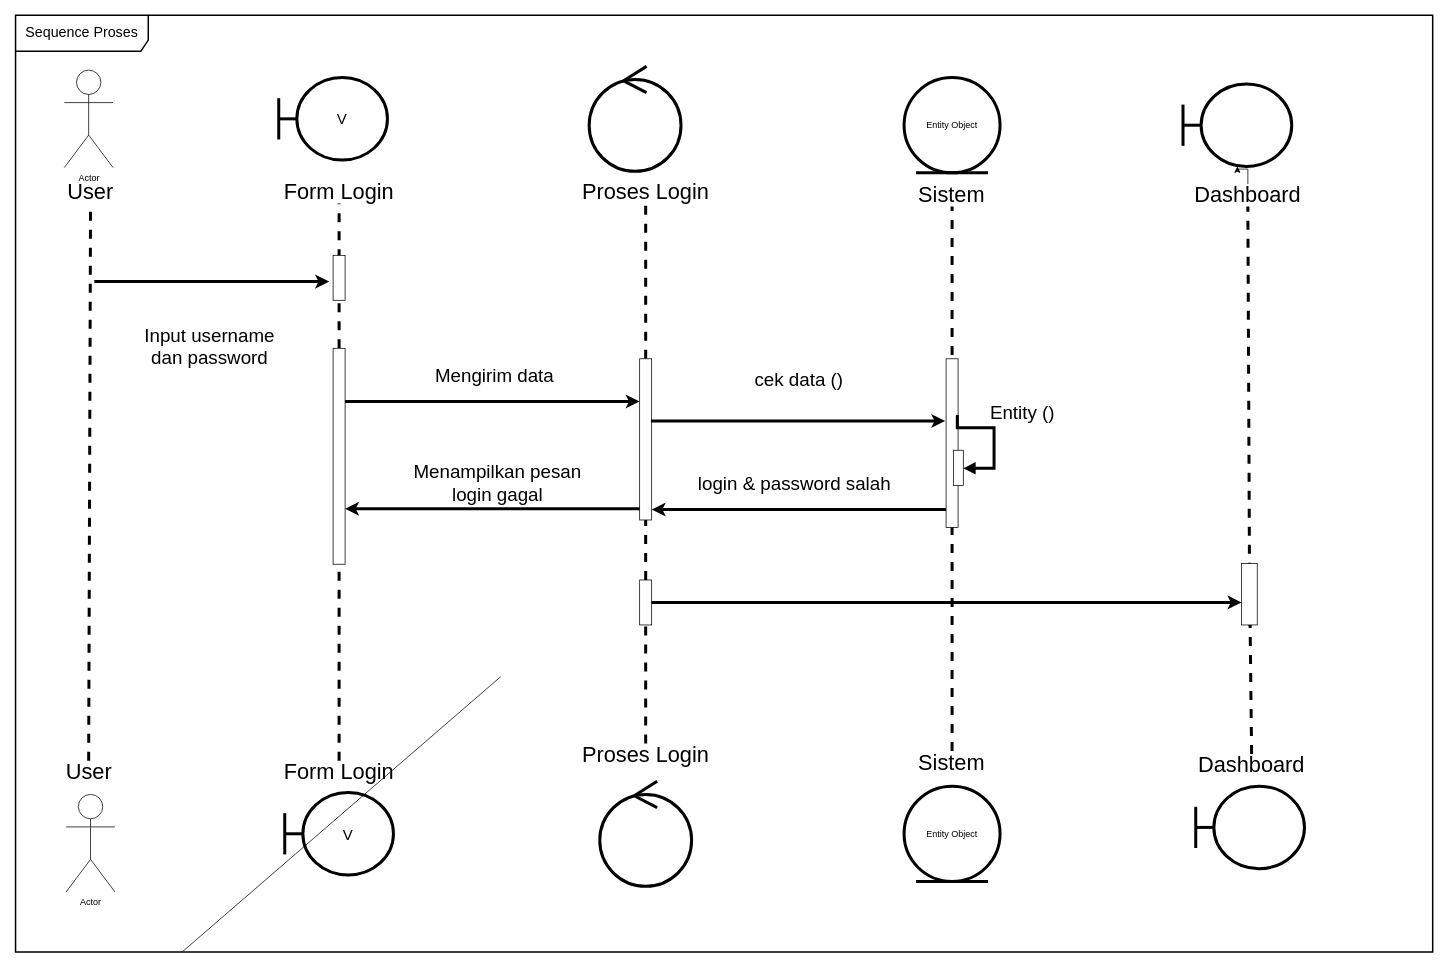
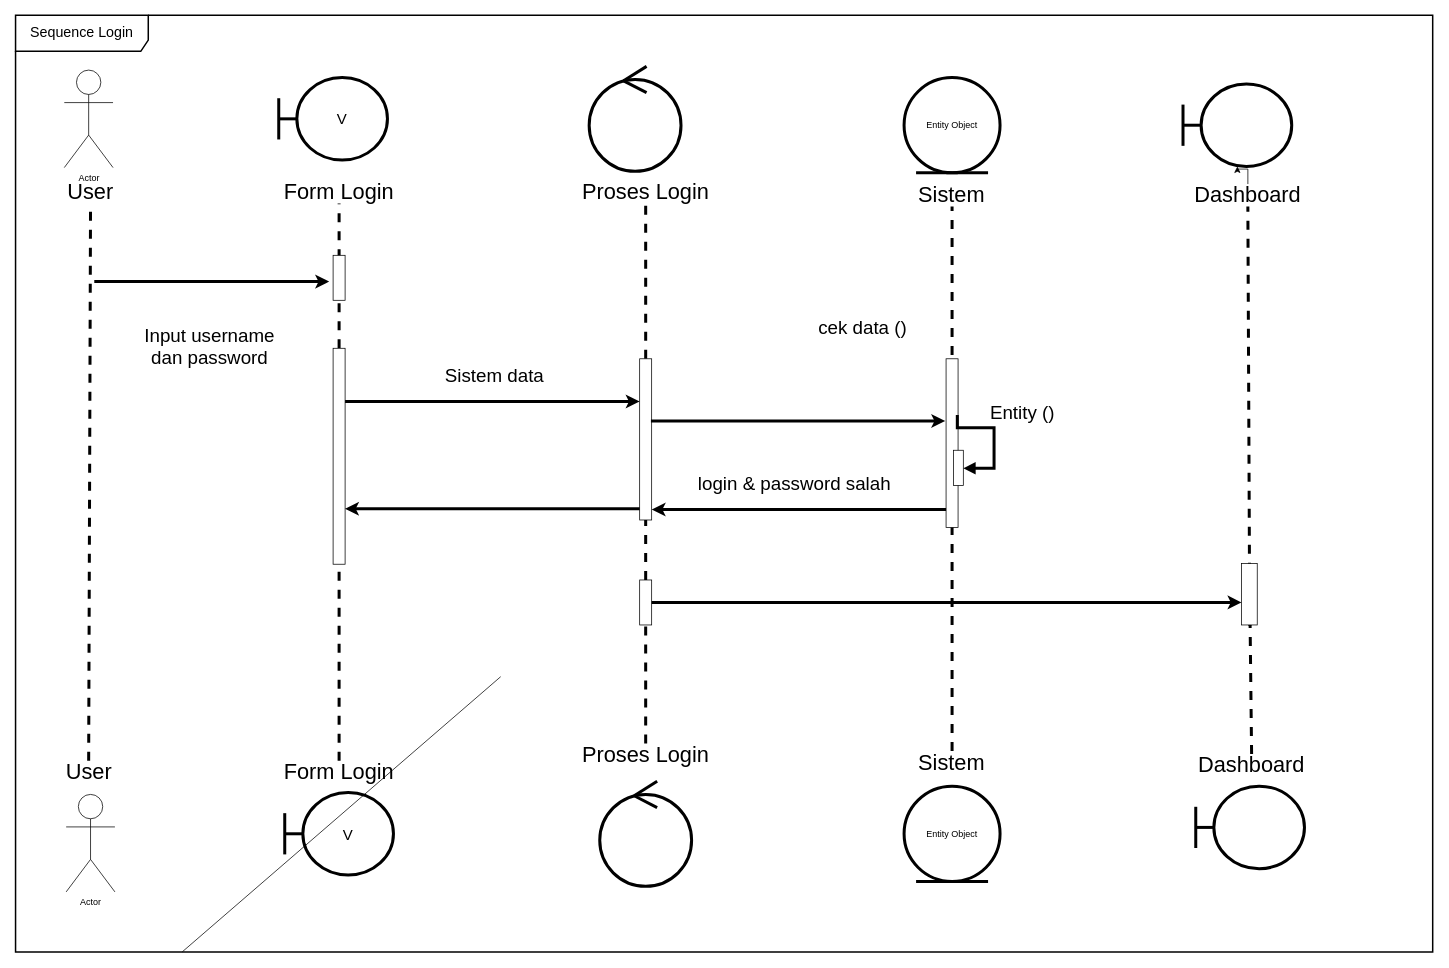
  <mxCell id="0" />
  <mxCell id="1" parent="0" />
  <mxCell id="2" value="Actor" style="shape=umlActor;verticalLabelPosition=bottom;verticalAlign=top;html=1;strokeColor=light-dark(#000000,#000000);" parent="1" vertex="1"><mxGeometry x="85" y="93" width="65" height="130" as="geometry" /></mxCell>
  <mxCell id="3" value="" style="endArrow=none;dashed=1;html=1;rounded=0;strokeWidth=4;strokeColor=light-dark(#000000,#000000);entryX=0.5;entryY=1;entryDx=0;entryDy=0;exitX=0.5;exitY=0;exitDx=0;exitDy=0;" parent="1" source="51" target="4" edge="1"><mxGeometry width="50" height="50" relative="1" as="geometry"><mxPoint x="120" y="971" as="sourcePoint" /><mxPoint x="121" y="297" as="targetPoint" /></mxGeometry></mxCell>
  <mxCell id="4" value="&lt;font style=&quot;font-size: 29px; color: light-dark(rgb(0, 0, 0), rgb(0, 0, 0));&quot;&gt;User&lt;/font&gt;" style="text;html=1;align=center;verticalAlign=middle;whiteSpace=wrap;rounded=0;" parent="1" vertex="1"><mxGeometry x="90" y="241" width="60" height="30" as="geometry" /></mxCell>
  <mxCell id="5" value="V&lt;span style=&quot;color: rgba(0, 0, 0, 0); font-family: monospace; font-size: 0px; text-align: start; text-wrap-mode: nowrap;&quot;&gt;%3CmxGraphModel%3E%3Croot%3E%3CmxCell%20id%3D%220%22%2F%3E%3CmxCell%20id%3D%221%22%20parent%3D%220%22%2F%3E%3CmxCell%20id%3D%222%22%20value%3D%22%22%20style%3D%22shape%3DumlBoundary%3BwhiteSpace%3Dwrap%3Bhtml%3D1%3BstrokeColor%3Dlight-dark(%23000000%2C%23000000)%3BfontSize%3D20%3BfillColor%3Dnone%3BstrokeWidth%3D4%3B%22%20vertex%3D%221%22%20parent%3D%221%22%3E%3CmxGeometry%20x%3D%22370%22%20y%3D%22124%22%20width%3D%22145%22%20height%3D%22110%22%20as%3D%22geometry%22%2F%3E%3C%2FmxCell%3E%3C%2Froot%3E%3C%2FmxGraphModel%3E&lt;/span&gt;" style="shape=umlBoundary;whiteSpace=wrap;html=1;strokeColor=light-dark(#000000,#000000);fontSize=20;fillColor=none;strokeWidth=4;" parent="1" vertex="1"><mxGeometry x="371" y="103" width="145" height="110" as="geometry" /></mxCell>
  <mxCell id="6" value="&lt;font style=&quot;font-size: 29px; color: light-dark(rgb(0, 0, 0), rgb(0, 0, 0));&quot;&gt;Form Login&lt;/font&gt;" style="text;html=1;align=center;verticalAlign=middle;whiteSpace=wrap;rounded=0;" parent="1" vertex="1"><mxGeometry x="374" y="241" width="155" height="30" as="geometry" /></mxCell>
  <mxCell id="7" value="" style="ellipse;shape=umlControl;whiteSpace=wrap;html=1;fontColor=light-dark(#000000,#000000);strokeColor=light-dark(#000000,#000000);fillColor=none;strokeWidth=4;" parent="1" vertex="1"><mxGeometry x="785" y="88" width="122.5" height="140" as="geometry" /></mxCell>
  <mxCell id="8" value="&lt;font style=&quot;font-size: 29px; color: light-dark(rgb(0, 0, 0), rgb(0, 0, 0));&quot;&gt;Proses Login&lt;/font&gt;" style="text;html=1;align=center;verticalAlign=middle;whiteSpace=wrap;rounded=0;" parent="1" vertex="1"><mxGeometry x="768.75" y="241" width="183.25" height="30" as="geometry" /></mxCell>
  <mxCell id="9" value="Entity Object" style="ellipse;shape=umlEntity;whiteSpace=wrap;html=1;fillColor=none;strokeWidth=4;strokeColor=light-dark(#000000,#000000);" parent="1" vertex="1"><mxGeometry x="1205" y="103" width="128" height="127" as="geometry" /></mxCell>
  <mxCell id="10" value="&lt;font style=&quot;font-size: 29px; color: light-dark(rgb(0, 0, 0), rgb(0, 0, 0));&quot;&gt;Sistem&lt;/font&gt;" style="text;html=1;align=center;verticalAlign=middle;whiteSpace=wrap;rounded=0;" parent="1" vertex="1"><mxGeometry x="1177.38" y="245" width="183.25" height="30" as="geometry" /></mxCell>
- <mxCell id="11" value="&lt;font style=&quot;font-size: 19px;&quot;&gt;Sequence Proses&lt;/font&gt;" style="shape=umlFrame;whiteSpace=wrap;html=1;pointerEvents=0;strokeColor=light-dark(#000000,#000000);strokeWidth=2;width=177;height=48;" parent="1" vertex="1"><mxGeometry x="20" y="20" width="1890" height="1249" as="geometry" /></mxCell>
+ <mxCell id="11" value="&lt;font style=&quot;font-size: 19px;&quot;&gt;Sequence Login&lt;/font&gt;" style="shape=umlFrame;whiteSpace=wrap;html=1;pointerEvents=0;strokeColor=light-dark(#000000,#000000);strokeWidth=2;width=177;height=48;" parent="1" vertex="1"><mxGeometry x="20" y="20" width="1890" height="1249" as="geometry" /></mxCell>
  <mxCell id="12" value="" style="endArrow=classic;html=1;rounded=0;strokeColor=light-dark(#000000,#000000);strokeWidth=4;" parent="1" edge="1"><mxGeometry width="50" height="50" relative="1" as="geometry"><mxPoint x="125" y="375" as="sourcePoint" /><mxPoint x="438.25" y="375" as="targetPoint" /></mxGeometry></mxCell>
  <mxCell id="13" value="" style="endArrow=none;dashed=1;html=1;rounded=0;strokeWidth=4;strokeColor=light-dark(#000000,#000000);entryX=0.5;entryY=1;entryDx=0;entryDy=0;" parent="1" source="16" target="6" edge="1"><mxGeometry width="50" height="50" relative="1" as="geometry"><mxPoint x="451.88" y="962" as="sourcePoint" /><mxPoint x="451" y="299" as="targetPoint" /></mxGeometry></mxCell>
  <mxCell id="14" value="" style="html=1;points=[[0,0,0,0,5],[0,1,0,0,-5],[1,0,0,0,5],[1,1,0,0,-5]];perimeter=orthogonalPerimeter;outlineConnect=0;targetShapes=umlLifeline;portConstraint=eastwest;newEdgeStyle={&quot;curved&quot;:0,&quot;rounded&quot;:0};" parent="1" vertex="1"><mxGeometry x="443.5" y="340" width="16" height="60" as="geometry" /></mxCell>
  <mxCell id="15" value="" style="endArrow=none;dashed=1;html=1;rounded=0;strokeWidth=4;strokeColor=light-dark(#000000,#000000);entryX=0.5;entryY=1;entryDx=0;entryDy=0;exitX=0.5;exitY=0;exitDx=0;exitDy=0;" parent="1" source="49" target="16" edge="1"><mxGeometry width="50" height="50" relative="1" as="geometry"><mxPoint x="451.5" y="971" as="sourcePoint" /><mxPoint x="452" y="271" as="targetPoint" /></mxGeometry></mxCell>
  <mxCell id="16" value="" style="html=1;points=[[0,0,0,0,5],[0,1,0,0,-5],[1,0,0,0,5],[1,1,0,0,-5]];perimeter=orthogonalPerimeter;outlineConnect=0;targetShapes=umlLifeline;portConstraint=eastwest;newEdgeStyle={&quot;curved&quot;:0,&quot;rounded&quot;:0};" parent="1" vertex="1"><mxGeometry x="443.5" y="464" width="16" height="288" as="geometry" /></mxCell>
  <mxCell id="17" value="&lt;font style=&quot;color: light-dark(rgb(0, 0, 0), rgb(0, 0, 0)); font-size: 25px;&quot;&gt;Input username dan password&lt;/font&gt;" style="text;html=1;align=center;verticalAlign=middle;whiteSpace=wrap;rounded=0;" parent="1" vertex="1"><mxGeometry x="175" y="446" width="208" height="30" as="geometry" /></mxCell>
  <mxCell id="18" value="" style="endArrow=none;dashed=1;html=1;rounded=0;strokeWidth=4;strokeColor=light-dark(#000000,#000000);entryX=0.5;entryY=1;entryDx=0;entryDy=0;" parent="1" source="21" target="8" edge="1"><mxGeometry width="50" height="50" relative="1" as="geometry"><mxPoint x="860.5" y="965" as="sourcePoint" /><mxPoint x="860" y="290" as="targetPoint" /></mxGeometry></mxCell>
  <mxCell id="19" value="" style="endArrow=none;html=1;rounded=0;" parent="1" source="11" edge="1"><mxGeometry width="50" height="50" relative="1" as="geometry"><mxPoint x="617" y="952" as="sourcePoint" /><mxPoint x="667" y="902" as="targetPoint" /></mxGeometry></mxCell>
  <mxCell id="20" value="" style="endArrow=none;dashed=1;html=1;rounded=0;strokeWidth=4;strokeColor=light-dark(#000000,#000000);entryX=0.5;entryY=1;entryDx=0;entryDy=0;" parent="1" source="38" target="21" edge="1"><mxGeometry width="50" height="50" relative="1" as="geometry"><mxPoint x="860" y="971" as="sourcePoint" /><mxPoint x="860" y="271" as="targetPoint" /></mxGeometry></mxCell>
  <mxCell id="21" value="" style="html=1;points=[[0,0,0,0,5],[0,1,0,0,-5],[1,0,0,0,5],[1,1,0,0,-5]];perimeter=orthogonalPerimeter;outlineConnect=0;targetShapes=umlLifeline;portConstraint=eastwest;newEdgeStyle={&quot;curved&quot;:0,&quot;rounded&quot;:0};" parent="1" vertex="1"><mxGeometry x="852.37" y="478" width="16" height="215" as="geometry" /></mxCell>
  <mxCell id="22" value="" style="endArrow=classic;html=1;rounded=0;strokeColor=light-dark(#000000,#000000);strokeWidth=4;" parent="1" target="21" edge="1"><mxGeometry width="50" height="50" relative="1" as="geometry"><mxPoint x="459.5" y="535" as="sourcePoint" /><mxPoint x="772.75" y="535" as="targetPoint" /></mxGeometry></mxCell>
- <mxCell id="23" value="&lt;font style=&quot;color: light-dark(rgb(0, 0, 0), rgb(0, 0, 0)); font-size: 25px;&quot;&gt;Mengirim data&lt;/font&gt;" style="text;html=1;align=center;verticalAlign=middle;whiteSpace=wrap;rounded=0;" parent="1" vertex="1"><mxGeometry x="537" y="484" width="244" height="30" as="geometry" /></mxCell>
+ <mxCell id="23" value="&lt;font style=&quot;color: light-dark(rgb(0, 0, 0), rgb(0, 0, 0)); font-size: 25px;&quot;&gt;Sistem data&lt;/font&gt;" style="text;html=1;align=center;verticalAlign=middle;whiteSpace=wrap;rounded=0;" parent="1" vertex="1"><mxGeometry x="537" y="484" width="244" height="30" as="geometry" /></mxCell>
  <mxCell id="24" value="" style="endArrow=none;dashed=1;html=1;rounded=0;strokeWidth=4;strokeColor=light-dark(#000000,#000000);entryX=0.5;entryY=1;entryDx=0;entryDy=0;exitX=0.5;exitY=0;exitDx=0;exitDy=0;" parent="1" source="45" target="10" edge="1"><mxGeometry width="50" height="50" relative="1" as="geometry"><mxPoint x="1269.005" y="971" as="sourcePoint" /><mxPoint x="1270" y="369" as="targetPoint" /></mxGeometry></mxCell>
  <mxCell id="25" value="" style="endArrow=classic;html=1;rounded=0;strokeColor=light-dark(#000000,#000000);strokeWidth=4;" parent="1" edge="1"><mxGeometry width="50" height="50" relative="1" as="geometry"><mxPoint x="867.37" y="561" as="sourcePoint" /><mxPoint x="1259.87" y="561" as="targetPoint" /></mxGeometry></mxCell>
  <mxCell id="26" value="" style="html=1;points=[[0,0,0,0,5],[0,1,0,0,-5],[1,0,0,0,5],[1,1,0,0,-5]];perimeter=orthogonalPerimeter;outlineConnect=0;targetShapes=umlLifeline;portConstraint=eastwest;newEdgeStyle={&quot;curved&quot;:0,&quot;rounded&quot;:0};" parent="1" vertex="1"><mxGeometry x="1261" y="478" width="16" height="225" as="geometry" /></mxCell>
- <mxCell id="27" value="&lt;span style=&quot;font-family: Helvetica; font-size: 25px; font-style: normal; font-variant-ligatures: normal; font-variant-caps: normal; font-weight: 400; letter-spacing: normal; orphans: 2; text-indent: 0px; text-transform: none; widows: 2; word-spacing: 0px; -webkit-text-stroke-width: 0px; white-space: normal; text-decoration-thickness: initial; text-decoration-style: initial; text-decoration-color: initial; float: none; display: inline !important;&quot;&gt;cek data ()&lt;/span&gt;" style="text;whiteSpace=wrap;html=1;fontColor=light-dark(#000000,#000000);labelBackgroundColor=none;align=center;" parent="1" vertex="1"><mxGeometry x="882.995" y="483.996" width="364" height="52" as="geometry" /></mxCell>
+ <mxCell id="27" value="&lt;span style=&quot;font-family: Helvetica; font-size: 25px; font-style: normal; font-variant-ligatures: normal; font-variant-caps: normal; font-weight: 400; letter-spacing: normal; orphans: 2; text-indent: 0px; text-transform: none; widows: 2; word-spacing: 0px; -webkit-text-stroke-width: 0px; white-space: normal; text-decoration-thickness: initial; text-decoration-style: initial; text-decoration-color: initial; float: none; display: inline !important;&quot;&gt;cek data ()&lt;/span&gt;" style="text;whiteSpace=wrap;html=1;fontColor=light-dark(#000000,#000000);labelBackgroundColor=none;align=center;" parent="1" vertex="1"><mxGeometry x="967.995" y="413.996" width="364" height="52" as="geometry" /></mxCell>
  <mxCell id="28" value="" style="shape=umlBoundary;whiteSpace=wrap;html=1;strokeColor=light-dark(#000000,#000000);fontSize=20;fillColor=none;strokeWidth=4;" parent="1" vertex="1"><mxGeometry x="1577" y="111.5" width="145" height="110" as="geometry" /></mxCell>
  <mxCell id="29" value="" style="edgeStyle=orthogonalEdgeStyle;rounded=0;orthogonalLoop=1;jettySize=auto;html=1;" parent="1" source="30" target="28" edge="1"><mxGeometry relative="1" as="geometry" /></mxCell>
  <mxCell id="30" value="&lt;font style=&quot;font-size: 29px; color: light-dark(rgb(0, 0, 0), rgb(0, 0, 0));&quot;&gt;Dashboard&lt;/font&gt;" style="text;html=1;align=center;verticalAlign=middle;whiteSpace=wrap;rounded=0;" parent="1" vertex="1"><mxGeometry x="1586" y="245" width="155" height="30" as="geometry" /></mxCell>
  <mxCell id="31" value="" style="endArrow=none;dashed=1;html=1;rounded=0;strokeWidth=4;strokeColor=light-dark(#000000,#000000);entryX=0.5;entryY=1;entryDx=0;entryDy=0;" parent="1" target="30" edge="1"><mxGeometry width="50" height="50" relative="1" as="geometry"><mxPoint x="1666" y="834" as="sourcePoint" /><mxPoint x="1666" y="298" as="targetPoint" /></mxGeometry></mxCell>
  <mxCell id="32" value="" style="html=1;points=[[0,0,0,0,5],[0,1,0,0,-5],[1,0,0,0,5],[1,1,0,0,-5]];perimeter=orthogonalPerimeter;outlineConnect=0;targetShapes=umlLifeline;portConstraint=eastwest;newEdgeStyle={&quot;curved&quot;:0,&quot;rounded&quot;:0};" parent="1" vertex="1"><mxGeometry x="1271" y="600" width="13" height="47" as="geometry" /></mxCell>
  <mxCell id="33" value="" style="html=1;align=left;spacingLeft=2;endArrow=block;rounded=0;edgeStyle=orthogonalEdgeStyle;curved=0;rounded=0;strokeColor=light-dark(#000000,#000000);strokeWidth=4;" parent="1" target="32" edge="1"><mxGeometry relative="1" as="geometry"><mxPoint x="1276" y="553" as="sourcePoint" /><Array as="points"><mxPoint x="1276" y="570" /><mxPoint x="1325" y="570" /><mxPoint x="1325" y="624" /></Array></mxGeometry></mxCell>
  <mxCell id="34" value="&lt;span style=&quot;font-size: 25px;&quot;&gt;Entity ()&lt;/span&gt;" style="text;whiteSpace=wrap;html=1;fontColor=light-dark(#000000,#000000);labelBackgroundColor=none;align=center;" parent="1" vertex="1"><mxGeometry x="1288" y="528" width="150" height="52" as="geometry" /></mxCell>
  <mxCell id="35" value="" style="endArrow=classic;html=1;rounded=0;strokeColor=light-dark(#000000,#000000);strokeWidth=4;" parent="1" source="26" target="21" edge="1"><mxGeometry width="50" height="50" relative="1" as="geometry"><mxPoint x="1216" y="684" as="sourcePoint" /><mxPoint x="1608.5" y="684" as="targetPoint" /><Array as="points"><mxPoint x="1061" y="679" /></Array></mxGeometry></mxCell>
  <mxCell id="36" value="&lt;span style=&quot;font-family: Helvetica; font-size: 25px; font-style: normal; font-variant-ligatures: normal; font-variant-caps: normal; font-weight: 400; letter-spacing: normal; orphans: 2; text-indent: 0px; text-transform: none; widows: 2; word-spacing: 0px; -webkit-text-stroke-width: 0px; white-space: normal; text-decoration-thickness: initial; text-decoration-style: initial; text-decoration-color: initial; float: none; display: inline !important;&quot;&gt;login &amp;amp; password salah&lt;/span&gt;" style="text;whiteSpace=wrap;html=1;fontColor=light-dark(#000000,#000000);labelBackgroundColor=none;align=center;" parent="1" vertex="1"><mxGeometry x="877" y="622.5" width="364" height="52" as="geometry" /></mxCell>
  <mxCell id="37" value="" style="endArrow=none;dashed=1;html=1;rounded=0;strokeWidth=4;strokeColor=light-dark(#000000,#000000);entryX=0.5;entryY=1;entryDx=0;entryDy=0;exitX=0.5;exitY=0;exitDx=0;exitDy=0;" parent="1" source="47" target="38" edge="1"><mxGeometry width="50" height="50" relative="1" as="geometry"><mxPoint x="860.37" y="971" as="sourcePoint" /><mxPoint x="860" y="693" as="targetPoint" /></mxGeometry></mxCell>
  <mxCell id="38" value="" style="html=1;points=[[0,0,0,0,5],[0,1,0,0,-5],[1,0,0,0,5],[1,1,0,0,-5]];perimeter=orthogonalPerimeter;outlineConnect=0;targetShapes=umlLifeline;portConstraint=eastwest;newEdgeStyle={&quot;curved&quot;:0,&quot;rounded&quot;:0};" parent="1" vertex="1"><mxGeometry x="852.37" y="773" width="16" height="60" as="geometry" /></mxCell>
  <mxCell id="39" value="" style="endArrow=none;dashed=1;html=1;rounded=0;strokeWidth=4;strokeColor=light-dark(#000000,#000000);entryX=0.5;entryY=1;entryDx=0;entryDy=0;exitX=0.5;exitY=0;exitDx=0;exitDy=0;" parent="1" source="43" edge="1"><mxGeometry width="50" height="50" relative="1" as="geometry"><mxPoint x="1681.5" y="1005" as="sourcePoint" /><mxPoint x="1666.5" y="833" as="targetPoint" /></mxGeometry></mxCell>
  <mxCell id="40" value="" style="html=1;points=[[0,0,0,0,5],[0,1,0,0,-5],[1,0,0,0,5],[1,1,0,0,-5]];perimeter=orthogonalPerimeter;outlineConnect=0;targetShapes=umlLifeline;portConstraint=eastwest;newEdgeStyle={&quot;curved&quot;:0,&quot;rounded&quot;:0};" parent="1" vertex="1"><mxGeometry x="1655" y="751" width="21" height="82" as="geometry" /></mxCell>
  <mxCell id="41" value="" style="endArrow=classic;html=1;rounded=0;strokeColor=light-dark(#000000,#000000);strokeWidth=4;" parent="1" source="38" target="40" edge="1"><mxGeometry width="50" height="50" relative="1" as="geometry"><mxPoint x="1022" y="792" as="sourcePoint" /><mxPoint x="1414.5" y="792" as="targetPoint" /></mxGeometry></mxCell>
  <mxCell id="42" value="" style="shape=umlBoundary;whiteSpace=wrap;html=1;strokeColor=light-dark(#000000,#000000);fontSize=20;fillColor=none;strokeWidth=4;" parent="1" vertex="1"><mxGeometry x="1594" y="1048" width="145" height="110" as="geometry" /></mxCell>
  <mxCell id="43" value="&lt;font style=&quot;font-size: 29px; color: light-dark(rgb(0, 0, 0), rgb(0, 0, 0));&quot;&gt;Dashboard&lt;/font&gt;" style="text;html=1;align=center;verticalAlign=middle;whiteSpace=wrap;rounded=0;" parent="1" vertex="1"><mxGeometry x="1591" y="1005" width="155" height="30" as="geometry" /></mxCell>
  <mxCell id="44" value="Entity Object" style="ellipse;shape=umlEntity;whiteSpace=wrap;html=1;fillColor=none;strokeWidth=4;strokeColor=light-dark(#000000,#000000);" parent="1" vertex="1"><mxGeometry x="1205.01" y="1048" width="128" height="127" as="geometry" /></mxCell>
  <mxCell id="45" value="&lt;font style=&quot;font-size: 29px; color: light-dark(rgb(0, 0, 0), rgb(0, 0, 0));&quot;&gt;Sistem&lt;/font&gt;" style="text;html=1;align=center;verticalAlign=middle;whiteSpace=wrap;rounded=0;" parent="1" vertex="1"><mxGeometry x="1177.38" y="1001" width="183.25" height="31" as="geometry" /></mxCell>
  <mxCell id="46" value="" style="ellipse;shape=umlControl;whiteSpace=wrap;html=1;fontColor=light-dark(#000000,#000000);strokeColor=light-dark(#000000,#000000);fillColor=none;strokeWidth=4;" parent="1" vertex="1"><mxGeometry x="799.12" y="1041.5" width="122.5" height="140" as="geometry" /></mxCell>
  <mxCell id="47" value="&lt;font style=&quot;font-size: 29px; color: light-dark(rgb(0, 0, 0), rgb(0, 0, 0));&quot;&gt;Proses Login&lt;/font&gt;" style="text;html=1;align=center;verticalAlign=middle;whiteSpace=wrap;rounded=0;" parent="1" vertex="1"><mxGeometry x="768.75" y="991" width="183.25" height="30" as="geometry" /></mxCell>
  <mxCell id="48" value="V&lt;span style=&quot;color: rgba(0, 0, 0, 0); font-family: monospace; font-size: 0px; text-align: start; text-wrap-mode: nowrap;&quot;&gt;%3CmxGraphModel%3E%3Croot%3E%3CmxCell%20id%3D%220%22%2F%3E%3CmxCell%20id%3D%221%22%20parent%3D%220%22%2F%3E%3CmxCell%20id%3D%222%22%20value%3D%22%22%20style%3D%22shape%3DumlBoundary%3BwhiteSpace%3Dwrap%3Bhtml%3D1%3BstrokeColor%3Dlight-dark(%23000000%2C%23000000)%3BfontSize%3D20%3BfillColor%3Dnone%3BstrokeWidth%3D4%3B%22%20vertex%3D%221%22%20parent%3D%221%22%3E%3CmxGeometry%20x%3D%22370%22%20y%3D%22124%22%20width%3D%22145%22%20height%3D%22110%22%20as%3D%22geometry%22%2F%3E%3C%2FmxCell%3E%3C%2Froot%3E%3C%2FmxGraphModel%3E&lt;/span&gt;" style="shape=umlBoundary;whiteSpace=wrap;html=1;strokeColor=light-dark(#000000,#000000);fontSize=20;fillColor=none;strokeWidth=4;" parent="1" vertex="1"><mxGeometry x="379" y="1056.5" width="145" height="110" as="geometry" /></mxCell>
  <mxCell id="49" value="&lt;font style=&quot;font-size: 29px; color: light-dark(rgb(0, 0, 0), rgb(0, 0, 0));&quot;&gt;Form Login&lt;/font&gt;" style="text;html=1;align=center;verticalAlign=middle;whiteSpace=wrap;rounded=0;" parent="1" vertex="1"><mxGeometry x="374" y="1014" width="155" height="30" as="geometry" /></mxCell>
  <mxCell id="50" value="Actor" style="shape=umlActor;verticalLabelPosition=bottom;verticalAlign=top;html=1;strokeColor=light-dark(#000000,#000000);" parent="1" vertex="1"><mxGeometry x="87.5" y="1059" width="65" height="130" as="geometry" /></mxCell>
  <mxCell id="51" value="&lt;font style=&quot;font-size: 29px; color: light-dark(rgb(0, 0, 0), rgb(0, 0, 0));&quot;&gt;User&lt;/font&gt;" style="text;html=1;align=center;verticalAlign=middle;whiteSpace=wrap;rounded=0;" parent="1" vertex="1"><mxGeometry x="87.5" y="1014" width="60" height="30" as="geometry" /></mxCell>
  <mxCell id="52" value="" style="endArrow=classic;html=1;rounded=0;strokeColor=light-dark(#000000,#000000);strokeWidth=4;" edge="1" parent="1"><mxGeometry width="50" height="50" relative="1" as="geometry"><mxPoint x="852.37" y="678" as="sourcePoint" /><mxPoint x="459.37" y="678" as="targetPoint" /><Array as="points"><mxPoint x="652.37" y="678" /></Array></mxGeometry></mxCell>
- <mxCell id="53" value="&lt;font style=&quot;color: light-dark(rgb(0, 0, 0), rgb(0, 0, 0)); font-size: 25px;&quot;&gt;Menampilkan pesan login gagal&lt;/font&gt;" style="text;html=1;align=center;verticalAlign=middle;whiteSpace=wrap;rounded=0;" vertex="1" parent="1"><mxGeometry x="541" y="628" width="244" height="30" as="geometry" /></mxCell>
